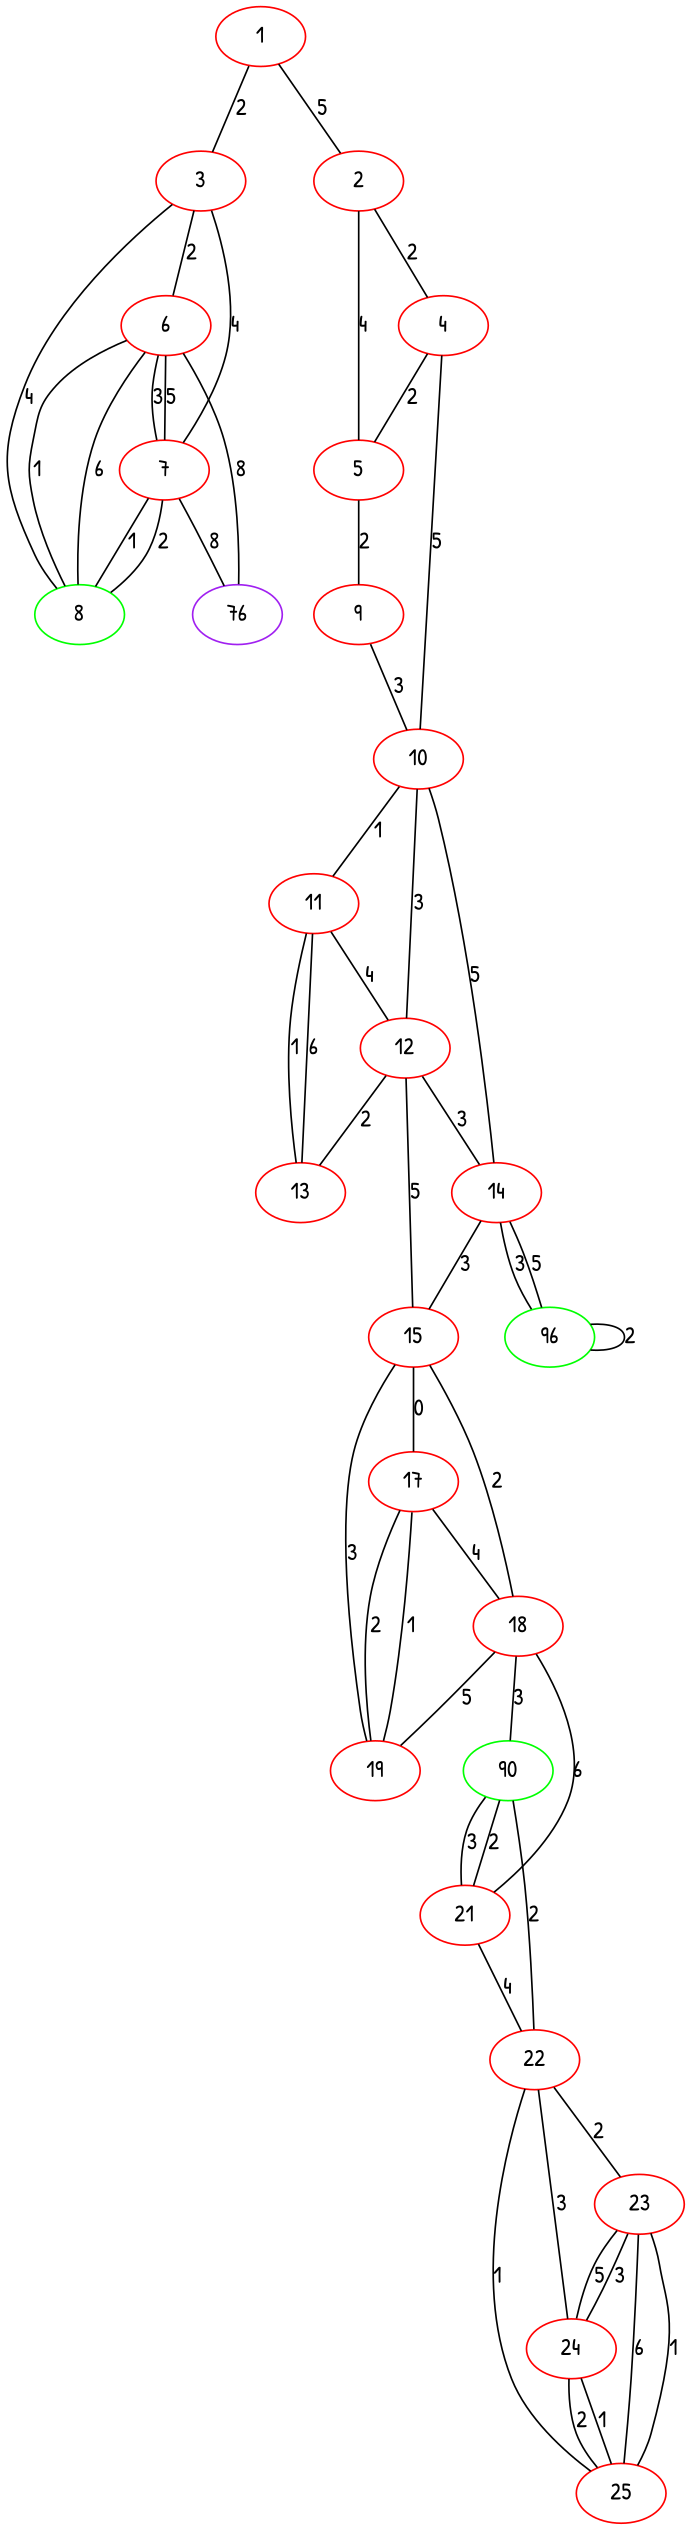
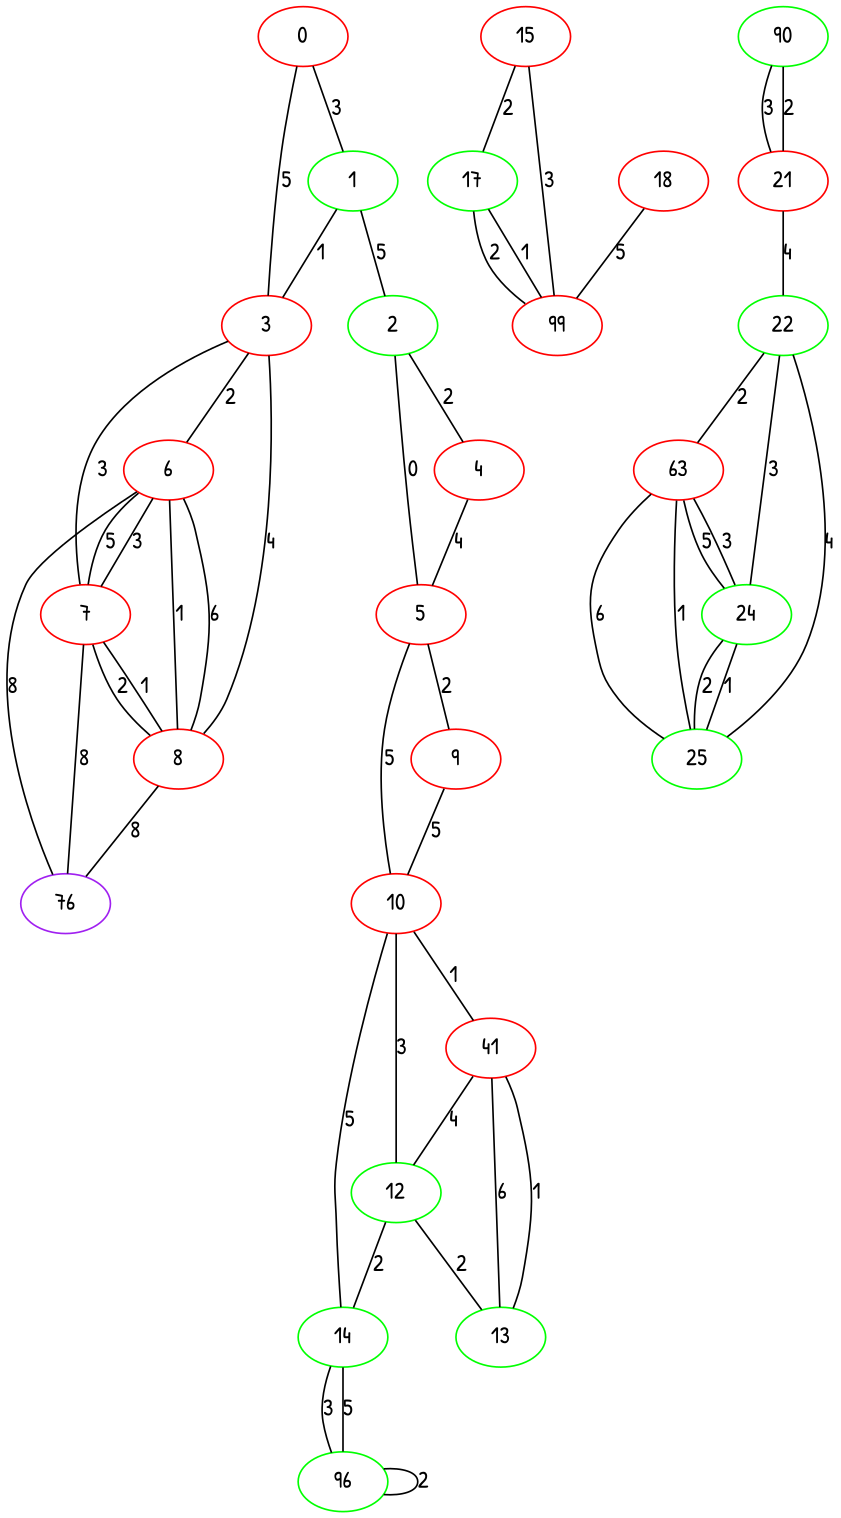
  graph {
    fontname="Patrick Hand"
    node [color=red fontname="Patrick Hand" weight=1]
    edge [fontname="Patrick Hand"]
-   1
+   0
+   1 [color=green]
    3
-   2
+   2 [color=green]
    6
    7
-   8 [color=green]
+   8
    4
    5
    9
    10
    n12 [color=purple label=76 weight=4]
-   11
-   12
-   14
-   13
+   11 [label=41]
+   12 [color=green]
+   14 [color=green]
+   13 [color=green]
    15
    n18 [color=green label=96 weight=2]
-   17
+   17 [color=green]
    18
-   19
+   19 [label=99]
    n22 [color=green label=90 weight=2]
    21
-   22
-   23
-   24
-   25
-   1 -- 3 [label=2]
+   22 [color=green]
+   23 [label=63]
+   24 [color=green]
+   25 [color=green]
+   0 -- 1 [label=3]
+   0 -- 3 [label=5]
+   1 -- 3 [label=1]
    1 -- 2 [label=5]
    3 -- 6 [label=2]
-   3 -- 7 [label=4]
+   3 -- 7 [label=3]
    3 -- 8 [label=4]
    2 -- 4 [label=2]
-   2 -- 5 [label=4]
+   2 -- 5 [label=0]
    6 -- 7 [label=3]
    6 -- 7 [label=5]
    6 -- 8 [label=1]
    6 -- 8 [label=6]
    6 -- n12 [label=8]
    7 -- 8 [label=2]
    7 -- 8 [label=1]
    7 -- n12 [label=8]
-   4 -- 5 [label=2]
+   8 -- n12 [label=8]
+   4 -- 5 [label=4]
    5 -- 9 [label=2]
-   4 -- 10 [label=5]
-   9 -- 10 [label=3]
+   5 -- 10 [label=5]
+   9 -- 10 [label=5]
    10 -- 11 [label=1]
    10 -- 12 [label=3]
    10 -- 14 [label=5]
    11 -- 12 [label=4]
    11 -- 13 [label=6]
    11 -- 13 [label=1]
-   12 -- 14 [label=3]
+   12 -- 14 [label=2]
    12 -- 13 [label=2]
-   12 -- 15 [label=5]
-   14 -- 15 [label=3]
    14 -- n18 [label=3]
    14 -- n18 [label=5]
-   15 -- 17 [label=0]
-   15 -- 18 [label=2]
+   15 -- 17 [label=2]
    15 -- 19 [label=3]
    n18 -- n18 [label=2]
-   17 -- 18 [label=4]
    17 -- 19 [label=2]
    17 -- 19 [label=1]
    18 -- 19 [label=5]
-   18 -- n22 [label=3]
-   18 -- 21 [label=6]
    n22 -- 21 [label=3]
    n22 -- 21 [label=2]
-   n22 -- 22 [label=2]
    21 -- 22 [label=4]
    22 -- 23 [label=2]
    22 -- 24 [label=3]
-   22 -- 25 [label=1]
+   22 -- 25 [label=4]
    23 -- 24 [label=5]
    23 -- 24 [label=3]
    23 -- 25 [label=6]
    23 -- 25 [label=1]
    24 -- 25 [label=1]
    24 -- 25 [label=2]
  }
